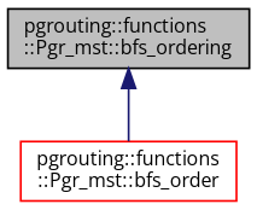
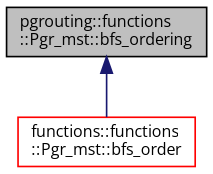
  digraph {
    rankdir=TB
    fontname="Open Sans"
    node [fontname="Open Sans" fontsize=10 shape=record style=filled]
    n1 [color=black fillcolor=grey75 fontcolor=black height=0.2 label="pgrouting::functions\l::Pgr_mst::bfs_ordering" width=0.4]
-   n2 [color=red fillcolor=white height=0.2 label="pgrouting::functions\l::Pgr_mst::bfs_order" width=0.4]
+   n2 [color=red fillcolor=white height=0.2 label="functions::functions\l::Pgr_mst::bfs_order" width=0.4]
    n1 -> n2 [color=midnightblue dir=back fontname="Open Sans" fontsize=10 labelfontname=Helvetica labelfontsize=10 style=solid]
  }
